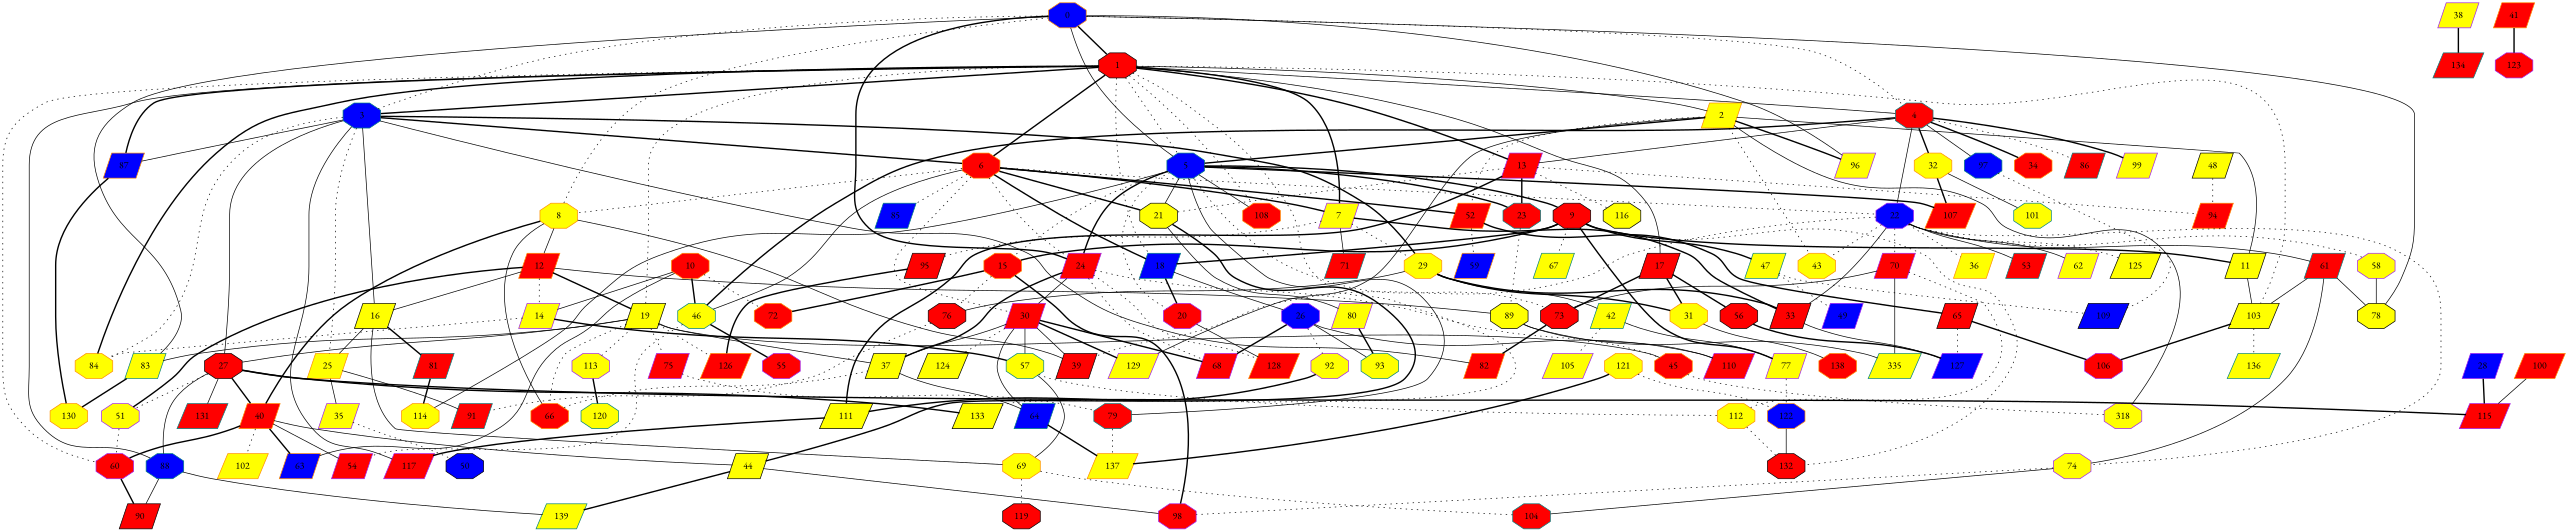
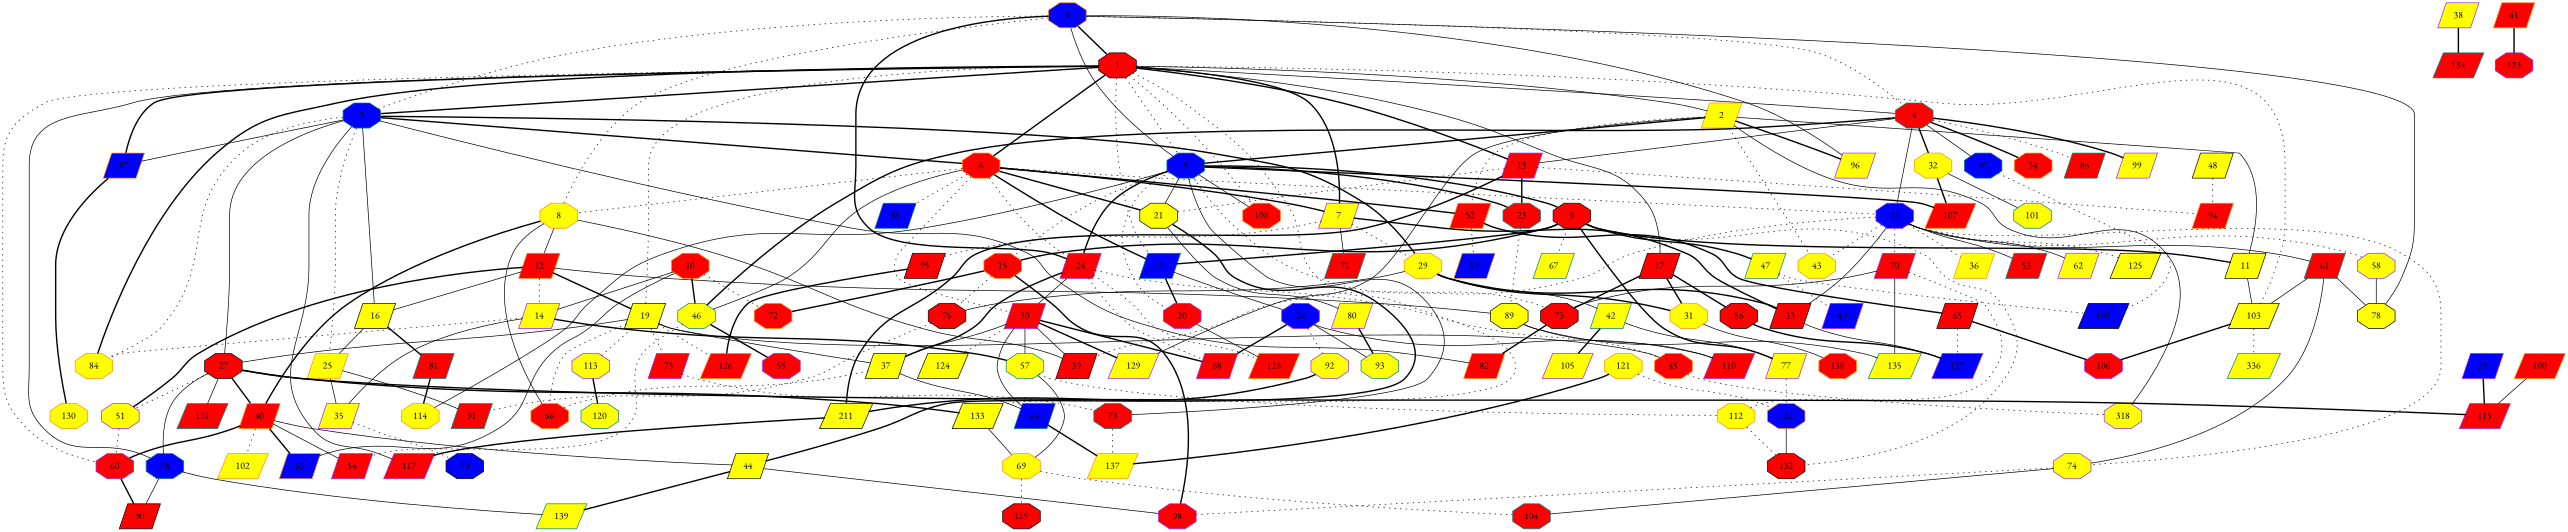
  graph {
    fontname="EB Garamond"
    node [color=darkorange fillcolor=red fontname="EB Garamond" shape=parallelogram style=filled]
    edge [fontname="EB Garamond" style=solid]
    0 [fillcolor=blue shape=octagon]
    1 [color=black shape=octagon]
    3 [color=teal fillcolor=blue shape=octagon]
    4 [color=teal shape=octagon]
    5 [color=teal fillcolor=blue shape=octagon]
    8 [fillcolor=yellow shape=octagon]
    24 [color=purple]
    78 [color=black fillcolor=yellow shape=octagon]
-   83 [color=teal fillcolor=yellow]
    96 [color=purple fillcolor=yellow]
    2 [fillcolor=yellow]
    6 [shape=octagon]
    7 [color=purple fillcolor=yellow]
    13 [color=purple]
    17 [color=black]
    18 [color=teal fillcolor=blue]
    19 [color=black fillcolor=yellow]
    60 [color=purple shape=octagon]
    84 [fillcolor=yellow shape=octagon]
    87 [fillcolor=blue]
    88 [color=teal fillcolor=blue shape=octagon]
    103 [color=black fillcolor=yellow]
    108 [shape=octagon]
    133 [color=black fillcolor=yellow]
    16 [color=black fillcolor=yellow]
    25 [fillcolor=yellow]
    27 [color=black shape=octagon]
    29 [fillcolor=yellow shape=octagon]
    82
    117 [color=purple]
    22 [color=purple fillcolor=blue shape=octagon]
    32 [fillcolor=yellow shape=octagon]
    34 [shape=octagon]
    46 [color=teal fillcolor=yellow shape=octagon]
    86 [color=teal]
    97 [color=teal fillcolor=blue shape=octagon]
    99 [color=purple fillcolor=yellow]
    9 [color=black shape=octagon]
    15 [shape=octagon]
    20 [color=purple shape=octagon]
    21 [color=black fillcolor=yellow shape=octagon]
    23 [color=teal shape=octagon]
    73 [color=black shape=octagon]
    79 [color=teal shape=octagon]
    107
    114 [fillcolor=yellow shape=octagon]
    12
    39 [color=black]
    40
    66 [shape=octagon]
    30 [color=purple]
    37 [color=black fillcolor=yellow]
    45 [shape=octagon]
    128
    68 [color=purple]
    130 [fillcolor=yellow shape=octagon]
    11 [color=black fillcolor=yellow]
    43 [fillcolor=yellow shape=octagon]
    52
    n60 [color=purple fillcolor=yellow label=318 shape=octagon]
    129 [color=purple fillcolor=yellow]
    85 [color=teal fillcolor=blue]
    33 [color=black]
    71 [color=teal]
    95 [color=black]
    94
-   111 [color=black fillcolor=yellow]
-   116 [color=black fillcolor=yellow shape=octagon]
+   111 [color=black fillcolor=yellow label=211]
    31 [fillcolor=yellow shape=octagon]
    56 [color=black shape=octagon]
    26 [color=purple fillcolor=blue shape=octagon]
    75 [color=purple]
    113 [color=purple fillcolor=yellow shape=octagon]
    126
    90 [color=black]
    139 [color=teal fillcolor=yellow]
    106 [color=purple shape=octagon]
-   136 [color=teal fillcolor=yellow]
+   136 [color=teal fillcolor=yellow label=336]
    59 [fillcolor=blue]
    65 [color=black]
    69 [fillcolor=yellow shape=octagon]
    81 [color=teal]
    35 [color=purple fillcolor=yellow]
    91 [color=teal]
    51 [color=purple fillcolor=yellow shape=octagon]
    115 [color=purple]
    131 [color=teal]
    76 [color=black shape=octagon]
    42 [color=teal fillcolor=yellow]
    36 [fillcolor=yellow]
    53 [color=teal]
    58 [color=purple fillcolor=yellow shape=octagon]
    61 [color=teal]
    62 [color=purple fillcolor=yellow]
    70 [color=purple]
    74 [color=purple fillcolor=yellow shape=octagon]
    125 [color=black fillcolor=yellow]
    101 [color=teal fillcolor=yellow shape=octagon]
    54 [color=purple]
    55 [color=purple shape=octagon]
    109 [color=black fillcolor=blue]
    47 [color=teal fillcolor=yellow]
    67 [color=teal fillcolor=yellow]
    77 [color=purple fillcolor=yellow]
    132 [color=black shape=octagon]
    72 [shape=octagon]
    98 [color=purple shape=octagon]
    44 [color=black fillcolor=yellow]
    80 [color=purple fillcolor=yellow]
    89 [color=black fillcolor=yellow shape=octagon]
    137 [fillcolor=yellow]
    57 [color=teal fillcolor=yellow shape=octagon]
    64 [color=teal fillcolor=blue]
    124 [color=black fillcolor=yellow]
    127 [color=purple fillcolor=blue]
    14 [color=purple fillcolor=yellow]
    63 [fillcolor=blue]
    102 [fillcolor=yellow]
    93 [color=teal fillcolor=yellow shape=octagon]
    49 [color=purple fillcolor=blue]
    122 [fillcolor=blue shape=octagon]
    10 [shape=octagon]
    110 [color=purple]
-   135 [color=teal fillcolor=yellow label=335]
+   135 [color=teal fillcolor=yellow]
    50 [color=black fillcolor=blue shape=octagon]
    112 [fillcolor=yellow shape=octagon]
    104 [color=teal shape=octagon]
    119 [color=black shape=octagon]
    138 [shape=octagon]
    92 [color=purple fillcolor=yellow shape=octagon]
    120 [color=teal fillcolor=yellow shape=octagon]
    28 [color=purple fillcolor=blue]
    105 [color=purple fillcolor=yellow]
    38 [color=purple fillcolor=yellow]
    134 [color=teal]
    123 [color=purple shape=octagon]
    41
    48 [color=black fillcolor=yellow]
    100
    121 [fillcolor=yellow shape=octagon]
    0 -- 1 [style=bold]
    0 -- 3 [style=dotted]
    0 -- 4 [style=dotted]
    0 -- 5
    0 -- 8 [style=dotted]
    0 -- 24 [style=bold]
    0 -- 78
-   0 -- 83
    0 -- 96
    1 -- 3 [style=bold]
    1 -- 4
    1 -- 5 [style=dotted]
    1 -- 2
    1 -- 6 [style=bold]
    1 -- 7 [style=bold]
    1 -- 13 [style=bold]
    1 -- 17
    1 -- 18 [style=dotted]
    1 -- 19 [style=dotted]
    1 -- 60 [style=dotted]
    1 -- 84 [style=bold]
    1 -- 87 [style=bold]
    1 -- 88
    1 -- 103 [style=dotted]
    1 -- 108 [style=dotted]
    1 -- 133 [style=dotted]
    3 -- 6 [style=bold]
    3 -- 84 [style=dotted]
    3 -- 87
    3 -- 16
    3 -- 25 [style=dotted]
    3 -- 27
    3 -- 29 [style=bold]
    3 -- 82
    3 -- 117
    4 -- 13
    4 -- 22
    4 -- 32 [style=bold]
    4 -- 34 [style=bold]
    4 -- 46 [style=bold]
    4 -- 86 [style=dotted]
    4 -- 97
    4 -- 99 [style=bold]
    5 -- 24 [style=bold]
    5 -- 108
    5 -- 9 [style=bold]
    5 -- 15 [style=dotted]
    5 -- 20 [style=dotted]
    5 -- 21
    5 -- 23 [style=bold]
    5 -- 73 [style=dotted]
    5 -- 79
    5 -- 107 [style=bold]
    5 -- 114
    8 -- 12
    8 -- 39
    8 -- 40 [style=bold]
    8 -- 66
    24 -- 30
    24 -- 37 [style=bold]
    24 -- 45 [style=dotted]
    24 -- 128 [style=dotted]
    24 -- 68 [style=dotted]
-   83 -- 130 [style=bold]
    2 -- 5 [style=bold]
    2 -- 96 [style=bold]
    2 -- 11
    2 -- 43 [style=dotted]
    2 -- 52 [style=dotted]
    2 -- n60
    2 -- 129
    6 -- 8 [style=dotted]
    6 -- 24 [style=dotted]
    6 -- 7 [style=bold]
    6 -- 18 [style=bold]
    6 -- 22 [style=dotted]
    6 -- 46
    6 -- 21 [style=bold]
    6 -- 30 [style=dotted]
    6 -- 52 [style=bold]
    6 -- 85 [style=dotted]
    7 -- 29 [style=dotted]
    7 -- 33 [style=bold]
    7 -- 71
    7 -- 95 [style=dotted]
    13 -- 21 [style=dotted]
    13 -- 23 [style=bold]
    13 -- 94 [style=dotted]
    13 -- 111 [style=bold]
-   13 -- 116 [style=dotted]
    17 -- 73 [style=bold]
    17 -- 31 [style=bold]
    17 -- 56 [style=bold]
    18 -- 20 [style=bold]
    18 -- 26
-   19 -- 83
    19 -- 27
    19 -- 66 [style=dotted]
    19 -- 37
    19 -- 45
    19 -- 75 [style=dotted]
    19 -- 113 [style=dotted]
    19 -- 126 [style=dotted]
    60 -- 90 [style=bold]
    87 -- 130 [style=bold]
    88 -- 90
    88 -- 139
    103 -- 106 [style=bold]
    103 -- 136 [style=dotted]
    16 -- 25
-   16 -- 69
+   133 -- 69
    16 -- 81 [style=bold]
    25 -- 35
    25 -- 91
    27 -- 88
    27 -- 133 [style=bold]
    27 -- 40 [style=bold]
    27 -- 51 [style=dotted]
    27 -- 115 [style=bold]
    27 -- 131
    29 -- 33 [style=bold]
    29 -- 31 [style=bold]
    29 -- 76
    29 -- 42
    22 -- 39 [style=dotted]
    22 -- 43 [style=dotted]
    22 -- 33
    22 -- 36 [style=dotted]
    22 -- 53
    22 -- 58 [style=dotted]
    22 -- 61
    22 -- 62
    22 -- 70 [style=dotted]
    22 -- 74 [style=dotted]
    22 -- 125 [style=dotted]
    32 -- 107 [style=bold]
    32 -- 101
    46 -- 54 [style=dotted]
    46 -- 55 [style=bold]
    97 -- 109 [style=dotted]
    9 -- 18 [style=bold]
    9 -- 15 [style=bold]
    9 -- 11 [style=bold]
    9 -- 47 [style=bold]
    9 -- 67 [style=dotted]
    9 -- 77 [style=bold]
    9 -- 132 [style=dotted]
    15 -- 76 [style=dotted]
    15 -- 72 [style=bold]
    15 -- 98 [style=bold]
    20 -- 128
    21 -- 44 [style=bold]
    21 -- 80
    23 -- 89 [style=dotted]
    73 -- 82 [style=bold]
    79 -- 137 [style=dotted]
    12 -- 19 [style=bold]
    12 -- 16
    12 -- 51 [style=bold]
    12 -- 89
    12 -- 14 [style=dotted]
    40 -- 60 [style=bold]
    40 -- 54
    40 -- 44
    40 -- 63 [style=bold]
    40 -- 102 [style=dotted]
    30 -- 39
    30 -- 37
    30 -- 68 [style=bold]
    30 -- 129 [style=bold]
    30 -- 57
    30 -- 64
    30 -- 124 [style=dotted]
    37 -- 66 [style=dotted]
    37 -- 64
    45 -- n60 [style=dotted]
    11 -- 103
    52 -- 59 [style=dotted]
    52 -- 65 [style=bold]
    33 -- 127
    95 -- 126 [style=bold]
    111 -- 117 [style=bold]
    31 -- 138
    56 -- 127 [style=bold]
    26 -- 68 [style=bold]
    26 -- 93
    26 -- 110
    26 -- 92 [style=dotted]
    75 -- 79 [style=dotted]
    113 -- 120 [style=bold]
    65 -- 106 [style=bold]
    65 -- 127 [style=dotted]
    69 -- 104 [style=dotted]
    69 -- 119 [style=dotted]
    81 -- 114 [style=bold]
    35 -- 50 [style=dotted]
    51 -- 60 [style=dotted]
    76 -- 91 [style=dotted]
    42 -- 77
-   42 -- 105 [style=dotted]
+   42 -- 105 [style=bold]
    58 -- 78
    61 -- 78
    61 -- 103
    61 -- 74
    70 -- 73
    70 -- 135
    70 -- 112 [style=dotted]
    74 -- 98 [style=dotted]
    74 -- 104
    47 -- 109 [style=dotted]
    47 -- 49 [style=dotted]
    77 -- 122 [style=dotted]
    44 -- 139 [style=bold]
    44 -- 98
    80 -- 93 [style=bold]
    89 -- 110
    89 -- 135
    57 -- 69
    57 -- 112 [style=dotted]
    64 -- 137 [style=bold]
    14 -- 84 [style=dotted]
+   14 -- 35
    14 -- 57 [style=bold]
    122 -- 132
    10 -- 46 [style=bold]
    10 -- 72 [style=dotted]
    10 -- 14
    10 -- 63
    112 -- 132 [style=dotted]
    92 -- 111 [style=bold]
    28 -- 115 [style=bold]
    38 -- 134 [style=bold]
    41 -- 123 [style=bold]
    48 -- 94 [style=dotted]
    100 -- 115
    121 -- 137 [style=bold]
    121 -- 122 [style=dotted]
  }
